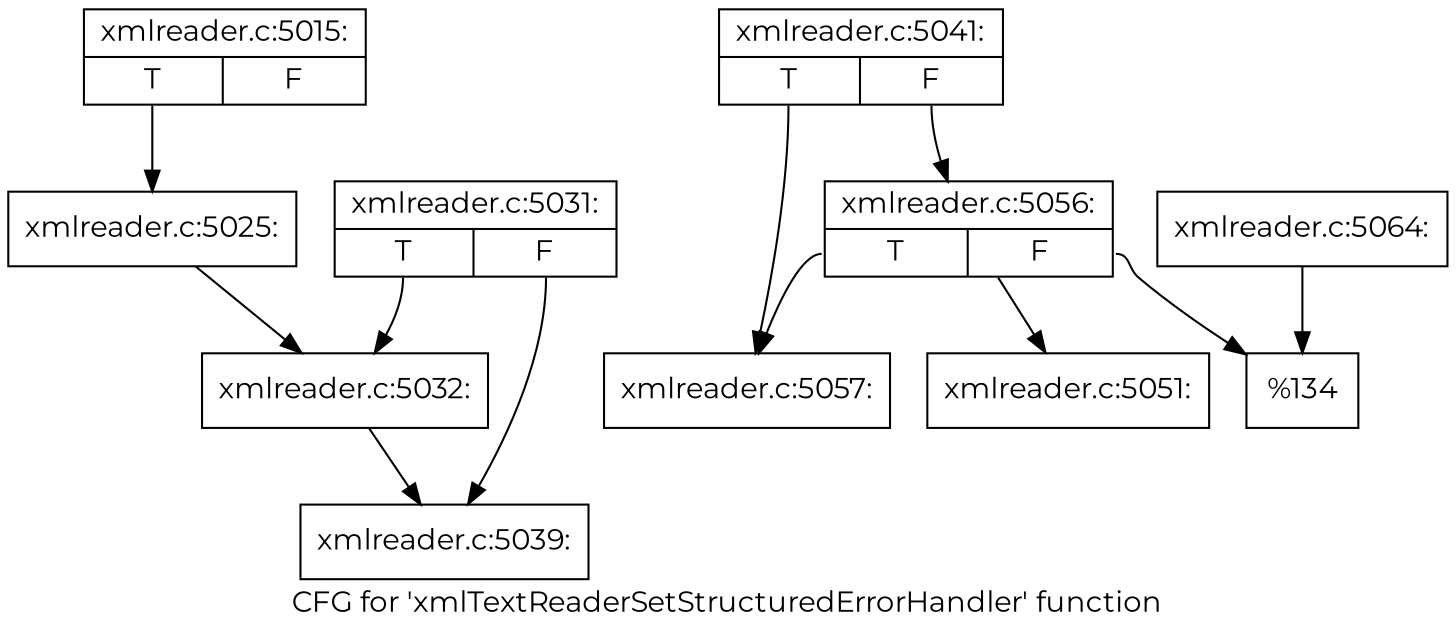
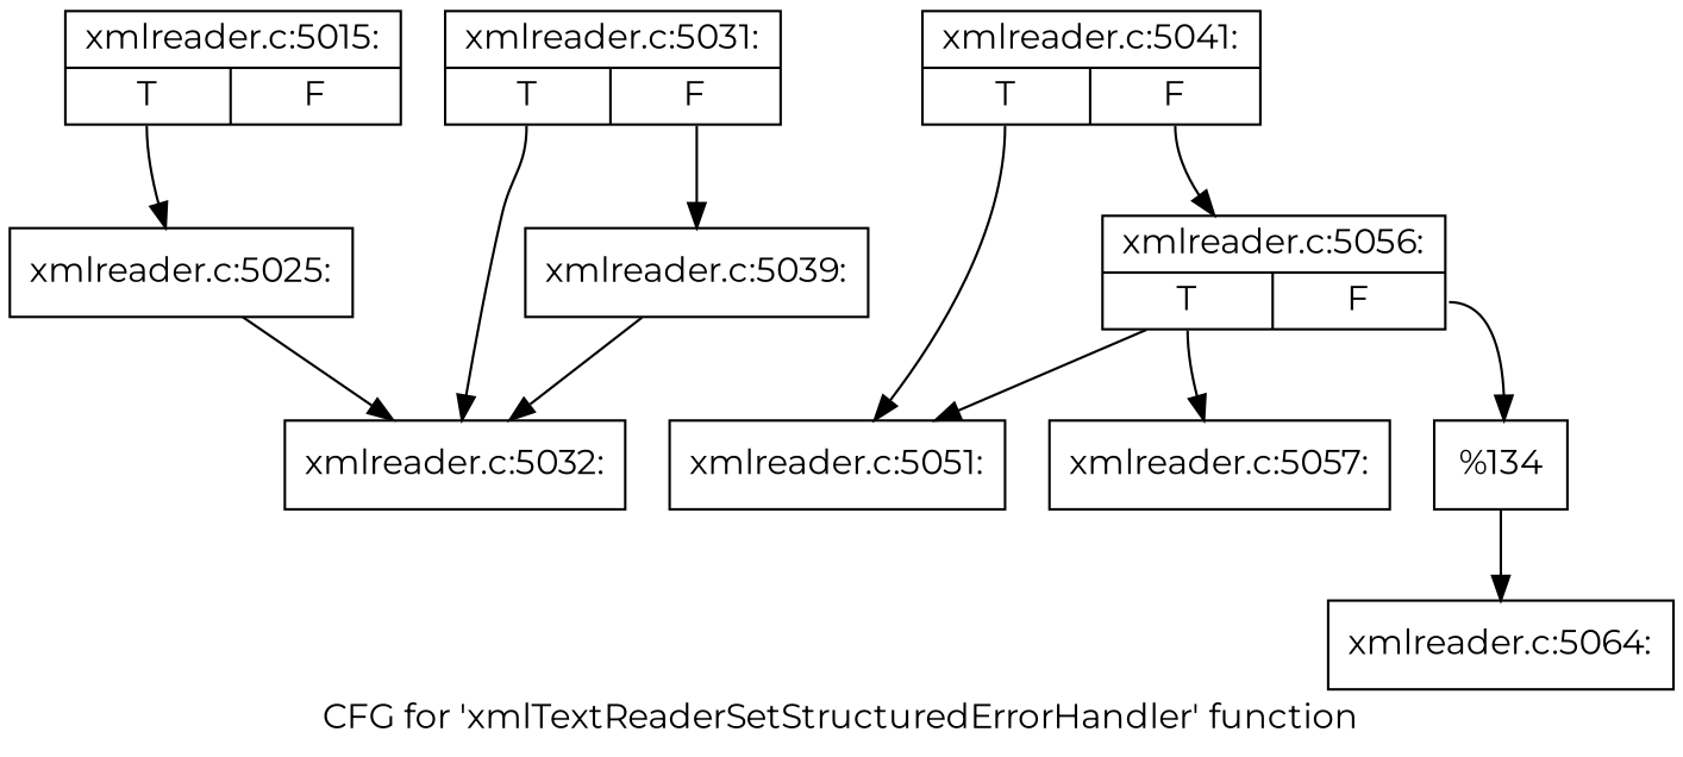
  digraph {
    fontname=Montserrat
    label="CFG for 'xmlTextReaderSetStructuredErrorHandler' function"
    node [fontname=Montserrat shape=record]
    edge [fontname=Montserrat]
    n1 [label="{xmlreader.c:5015:|{<s0>T|<s1>F}}"]
    n2 [label="{xmlreader.c:5025:}"]
    n3 [label="{xmlreader.c:5041:|{<s0>T|<s1>F}}"]
    n4 [label="{xmlreader.c:5051:}"]
    n5 [label="{xmlreader.c:5056:|{<s0>T|<s1>F}}"]
    n6 [label="{xmlreader.c:5032:}"]
    n7 [label="{xmlreader.c:5031:|{<s0>T|<s1>F}}"]
    n8 [label="{xmlreader.c:5039:}"]
    n9 [label="{xmlreader.c:5057:}"]
    n10 [label="{%134}"]
    n11 [label="{xmlreader.c:5064:}"]
    n1 -> n2 [tailport=s0]
    n2 -> n6
-   n3 -> n9 [tailport=s0]
+   n3 -> n4 [tailport=s0]
    n3 -> n5 [tailport=s1]
    n5 -> n4
    n5 -> n9 [tailport=s0]
    n5 -> n10 [tailport=s1]
-   n6 -> n8
+   n8 -> n6
    n7 -> n6 [tailport=s0]
    n7 -> n8 [tailport=s1]
-   n11 -> n10
+   n10 -> n11
  }
